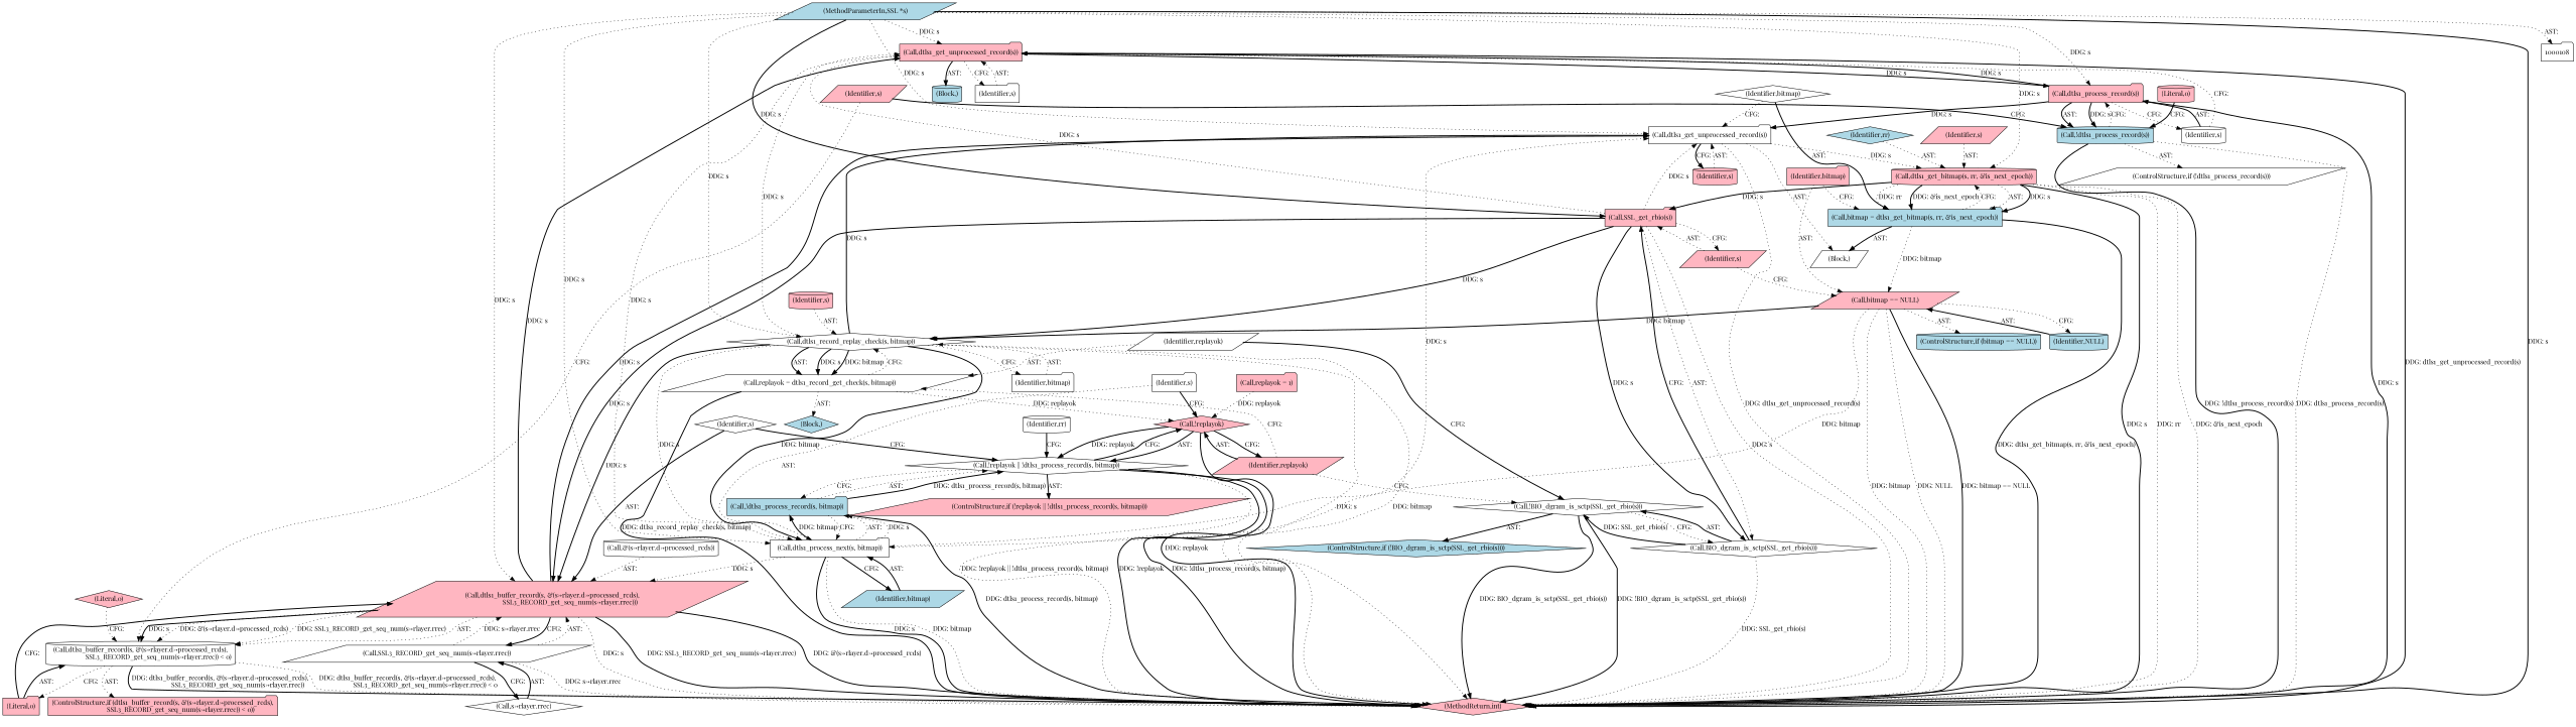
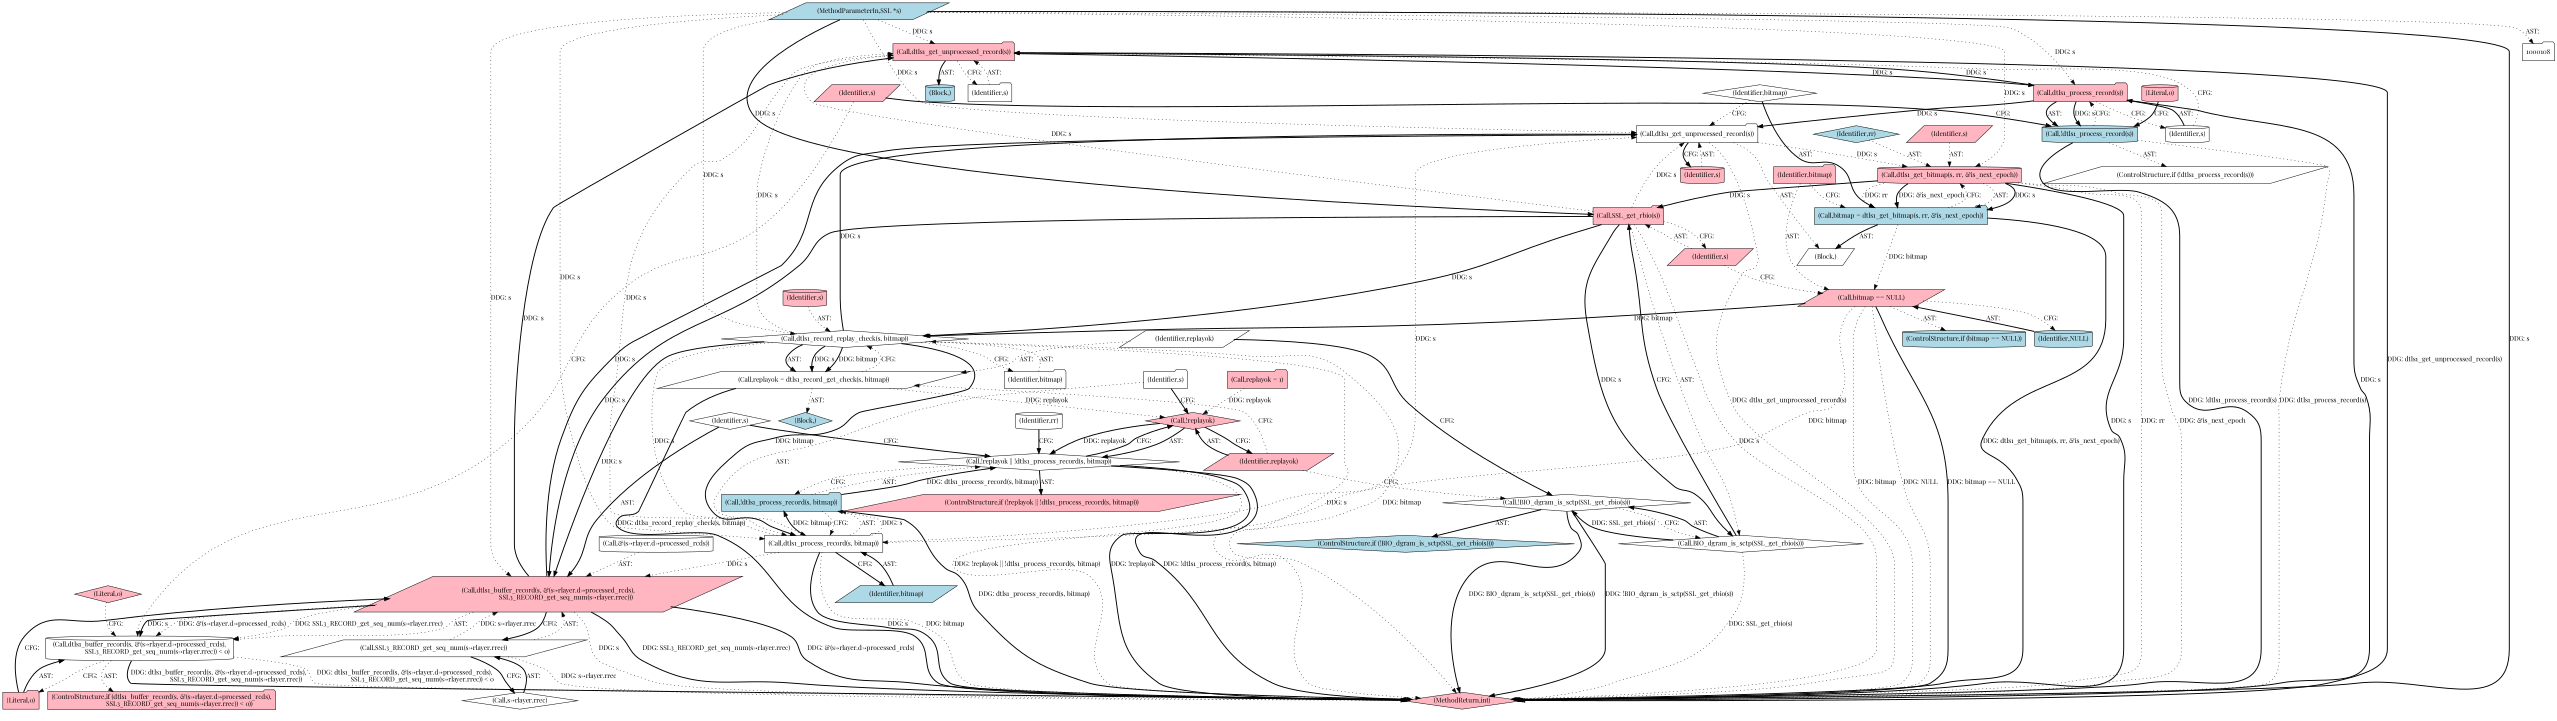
  digraph {
    fontname="Playfair Display"
    node [fillcolor=white fontname="Playfair Display" shape=folder style=filled]
    edge [fontname="Playfair Display" style=dotted]
    n1 [fillcolor=lightpink label="(Call,dtls1_get_unprocessed_record(s))"]
    n2 [fillcolor=lightpink label="(Call,dtls1_process_record(s))"]
    n3 [label="(Identifier,s)"]
    n4 [fillcolor=lightpink label="(MethodReturn,int)" shape=diamond]
    n5 [fillcolor=lightblue label="(Block,)" shape=cylinder]
    n6 [label="(Call,dtls1_get_unprocessed_record(s))"]
    n7 [fillcolor=lightblue label="(Call,!dtls1_process_record(s))" shape=cylinder]
    n8 [label="(Identifier,s)" shape=cylinder]
    n9 [fillcolor=lightpink label="(Call,SSL_get_rbio(s))"]
    n10 [label="(Call,dtls1_record_replay_check(s, bitmap))" shape=diamond]
    n11 [fillcolor=lightpink label="(Call,dtls1_buffer_record(s, &(s->rlayer.d->processed_rcds),\n                    SSL3_RECORD_get_seq_num(s->rlayer.rrec)))" shape=parallelogram]
    n12 [label="(Call,BIO_dgram_is_sctp(SSL_get_rbio(s)))" shape=diamond]
    n13 [fillcolor=lightpink label="(Identifier,s)" shape=parallelogram]
    n14 [fillcolor=lightpink label="(Call,dtls1_get_bitmap(s, rr, &is_next_epoch))" shape=cylinder]
    n15 [label="(Block,)" shape=parallelogram]
    n16 [fillcolor=lightpink label="(Identifier,s)" shape=cylinder]
-   n17 [label="(Call,dtls1_process_next(s, bitmap))"]
+   n17 [label="(Call,dtls1_process_record(s, bitmap))"]
    n18 [label="(Call,replayok = dtls1_record_get_check(s, bitmap))" shape=parallelogram]
    n19 [label="(Identifier,bitmap)"]
    n20 [label="(Call,SSL3_RECORD_get_seq_num(s->rlayer.rrec))" shape=parallelogram]
    n21 [label="(Call,dtls1_buffer_record(s, &(s->rlayer.d->processed_rcds),\n                    SSL3_RECORD_get_seq_num(s->rlayer.rrec)) < 0)" shape=cylinder]
    n22 [fillcolor=lightblue label="(Call,!dtls1_process_record(s, bitmap))"]
    n23 [fillcolor=lightblue label="(Identifier,bitmap)" shape=parallelogram]
    n24 [label="(Call,!BIO_dgram_is_sctp(SSL_get_rbio(s)))" shape=diamond]
    n25 [fillcolor=lightpink label="(Call,bitmap == NULL)" shape=parallelogram]
    n26 [fillcolor=lightblue label="(Call,bitmap = dtls1_get_bitmap(s, rr, &is_next_epoch))"]
    n27 [fillcolor=lightpink label="(Call,!replayok)" shape=diamond]
    n28 [fillcolor=lightblue label="(Block,)" shape=diamond]
    n29 [fillcolor=lightblue label="(MethodParameterIn,SSL *s)" shape=parallelogram]
    1000108
    n31 [fillcolor=lightblue label="(ControlStructure,if (bitmap == NULL))" shape=cylinder]
    n32 [fillcolor=lightblue label="(Identifier,NULL)" shape=cylinder]
    n33 [label="(Call,s->rlayer.rrec)" shape=diamond]
    n34 [fillcolor=lightpink label="(Literal,0)"]
    n35 [fillcolor=lightpink label="(ControlStructure,if (dtls1_buffer_record(s, &(s->rlayer.d->processed_rcds),\n                    SSL3_RECORD_get_seq_num(s->rlayer.rrec)) < 0))"]
    n36 [label="(Call,!replayok || !dtls1_process_record(s, bitmap))" shape=diamond]
    n37 [label="(ControlStructure,if (!dtls1_process_record(s)))" shape=parallelogram]
    n38 [fillcolor=lightpink label="(Identifier,replayok)" shape=parallelogram]
    n39 [fillcolor=lightpink label="(ControlStructure,if (!replayok || !dtls1_process_record(s, bitmap)))" shape=parallelogram]
    n40 [fillcolor=lightblue label="(ControlStructure,if (!BIO_dgram_is_sctp(SSL_get_rbio(s))))" shape=diamond]
    n41 [label="(Identifier,s)"]
    n42 [fillcolor=lightpink label="(Identifier,s)" shape=parallelogram]
    n43 [fillcolor=lightpink label="(Literal,0)" shape=diamond]
    n44 [label="(Identifier,rr)" shape=cylinder]
    n45 [fillcolor=lightpink label="(Literal,0)" shape=cylinder]
    n46 [fillcolor=lightpink label="(Identifier,bitmap)"]
    n47 [label="(Identifier,s)" shape=diamond]
    n48 [fillcolor=lightpink label="(Identifier,s)" shape=cylinder]
    n49 [fillcolor=lightpink label="(Identifier,s)" shape=parallelogram]
    n50 [fillcolor=lightblue label="(Identifier,rr)" shape=diamond]
    n51 [label="(Identifier,replayok)" shape=parallelogram]
    n52 [label="(Call,&(s->rlayer.d->processed_rcds))" shape=cylinder]
    n53 [fillcolor=lightpink label="(Call,replayok = 1)"]
    n54 [label="(Identifier,bitmap)" shape=diamond]
    n1 -> n2 [label="DDG: s" style=bold]
    n1 -> n3 [label="CFG: "]
    n1 -> n4 [label="DDG: dtls1_get_unprocessed_record(s)" style=bold]
    n1 -> n5 [label="AST: " style=bold]
    n2 -> n1 [label="DDG: s" style=bold]
    n2 -> n4 [label="DDG: s" style=bold]
    n2 -> n6 [label="DDG: s" style=bold]
    n2 -> n7 [label="AST: " style=bold]
    n2 -> n7 [label="DDG: s" style=bold]
    n2 -> n8 [label="CFG: "]
    n3 -> n1 [label="AST: "]
    n6 -> n4 [label="DDG: dtls1_get_unprocessed_record(s)"]
    n6 -> n14 [label="DDG: s"]
    n6 -> n15 [label="AST: "]
    n6 -> n16 [label="CFG: " style=bold]
    n7 -> n2 [label="CFG: "]
    n7 -> n4 [label="DDG: dtls1_process_record(s)"]
    n7 -> n4 [label="DDG: !dtls1_process_record(s)" style=bold]
    n7 -> n37 [label="AST: "]
    n8 -> n1 [label="CFG: "]
    n8 -> n2 [label="AST: " style=bold]
    n9 -> n1 [label="DDG: s"]
    n9 -> n4 [label="DDG: s"]
    n9 -> n6 [label="DDG: s"]
    n9 -> n10 [label="DDG: s" style=bold]
    n9 -> n11 [label="DDG: s" style=bold]
    n9 -> n12 [label="AST: "]
    n9 -> n12 [label="DDG: s" style=bold]
    n9 -> n13 [label="CFG: "]
    n10 -> n1 [label="DDG: s"]
    n10 -> n4 [label="DDG: s"]
    n10 -> n4 [label="DDG: bitmap"]
    n10 -> n6 [label="DDG: s" style=bold]
    n10 -> n11 [label="DDG: s" style=bold]
    n10 -> n17 [label="DDG: s"]
    n10 -> n17 [label="DDG: bitmap" style=bold]
    n10 -> n18 [label="AST: " style=bold]
    n10 -> n18 [label="DDG: s" style=bold]
    n10 -> n18 [label="DDG: bitmap" style=bold]
    n10 -> n19 [label="CFG: "]
    n11 -> n1 [label="DDG: s" style=bold]
    n11 -> n4 [label="DDG: SSL3_RECORD_get_seq_num(s->rlayer.rrec)" style=bold]
    n11 -> n4 [label="DDG: &(s->rlayer.d->processed_rcds)" style=bold]
    n11 -> n4 [label="DDG: s"]
    n11 -> n6 [label="DDG: s" style=bold]
    n11 -> n20 [label="CFG: " style=bold]
    n11 -> n21 [label="AST: "]
    n11 -> n21 [label="DDG: s" style=bold]
    n11 -> n21 [label="DDG: &(s->rlayer.d->processed_rcds)"]
    n11 -> n21 [label="DDG: SSL3_RECORD_get_seq_num(s->rlayer.rrec)"]
    n12 -> n4 [label="DDG: SSL_get_rbio(s)"]
    n12 -> n9 [label="CFG: " style=bold]
    n12 -> n24 [label="AST: " style=bold]
    n12 -> n24 [label="DDG: SSL_get_rbio(s)" style=bold]
    n13 -> n9 [label="AST: "]
    n13 -> n25 [label="CFG: "]
    n14 -> n4 [label="DDG: s" style=bold]
    n14 -> n4 [label="DDG: rr"]
    n14 -> n4 [label="DDG: &is_next_epoch"]
    n14 -> n9 [label="DDG: s" style=bold]
    n14 -> n26 [label="AST: "]
    n14 -> n26 [label="DDG: s" style=bold]
    n14 -> n26 [label="DDG: rr"]
    n14 -> n26 [label="DDG: &is_next_epoch" style=bold]
    n16 -> n6 [label="AST: "]
    n17 -> n1 [label="DDG: s"]
    n17 -> n4 [label="DDG: s" style=bold]
    n17 -> n4 [label="DDG: bitmap"]
    n17 -> n6 [label="DDG: s"]
    n17 -> n11 [label="DDG: s"]
    n17 -> n22 [label="AST: "]
    n17 -> n22 [label="DDG: s"]
    n17 -> n22 [label="DDG: bitmap" style=bold]
    n17 -> n23 [label="CFG: " style=bold]
    n18 -> n4 [label="DDG: dtls1_record_replay_check(s, bitmap)" style=bold]
    n18 -> n10 [label="CFG: "]
    n18 -> n27 [label="DDG: replayok"]
    n18 -> n28 [label="AST: "]
    n19 -> n10 [label="AST: "]
    n20 -> n4 [label="DDG: s->rlayer.rrec"]
    n20 -> n11 [label="AST: "]
    n20 -> n11 [label="DDG: s->rlayer.rrec"]
    n20 -> n33 [label="CFG: " style=bold]
    n21 -> n4 [label="DDG: dtls1_buffer_record(s, &(s->rlayer.d->processed_rcds),\n                    SSL3_RECORD_get_seq_num(s->rlayer.rrec))" style=bold]
    n21 -> n4 [label="DDG: dtls1_buffer_record(s, &(s->rlayer.d->processed_rcds),\n                    SSL3_RECORD_get_seq_num(s->rlayer.rrec)) < 0"]
    n21 -> n34 [label="CFG: "]
    n21 -> n35 [label="AST: "]
    n22 -> n4 [label="DDG: dtls1_process_record(s, bitmap)" style=bold]
    n22 -> n17 [label="CFG: "]
    n22 -> n36 [label="AST: "]
    n22 -> n36 [label="DDG: dtls1_process_record(s, bitmap)" style=bold]
    n23 -> n17 [label="AST: " style=bold]
    n24 -> n4 [label="DDG: BIO_dgram_is_sctp(SSL_get_rbio(s))" style=bold]
    n24 -> n4 [label="DDG: !BIO_dgram_is_sctp(SSL_get_rbio(s))" style=bold]
    n24 -> n12 [label="CFG: "]
    n24 -> n40 [label="AST: " style=bold]
    n25 -> n4 [label="DDG: NULL"]
    n25 -> n4 [label="DDG: bitmap == NULL" style=bold]
    n25 -> n4 [label="DDG: bitmap"]
    n25 -> n10 [label="DDG: bitmap" style=bold]
    n25 -> n17 [label="DDG: bitmap"]
    n25 -> n31 [label="AST: "]
    n25 -> n32 [label="CFG: "]
    n26 -> n4 [label="DDG: dtls1_get_bitmap(s, rr, &is_next_epoch)" style=bold]
    n26 -> n14 [label="CFG: "]
    n26 -> n15 [label="AST: " style=bold]
    n26 -> n25 [label="DDG: bitmap"]
-   n27 -> n4 [label="DDG: replayok" style=bold]
    n27 -> n36 [label="AST: " style=bold]
    n27 -> n36 [label="DDG: replayok" style=bold]
    n27 -> n38 [label="CFG: " style=bold]
    n29 -> n1 [label="DDG: s"]
    n29 -> n2 [label="DDG: s"]
    n29 -> n4 [label="DDG: s" style=bold]
    n29 -> n6 [label="DDG: s"]
    n29 -> n9 [label="DDG: s" style=bold]
    n29 -> n10 [label="DDG: s"]
    n29 -> n11 [label="DDG: s"]
    n29 -> n14 [label="DDG: s"]
    n29 -> n17 [label="DDG: s"]
    n29 -> 1000108 [label="AST: "]
    n32 -> n25 [label="AST: " style=bold]
    n33 -> n20 [label="AST: " style=bold]
    n34 -> n11 [label="CFG: " style=bold]
    n34 -> n21 [label="AST: " style=bold]
    n36 -> n4 [label="DDG: !replayok || !dtls1_process_record(s, bitmap)"]
    n36 -> n4 [label="DDG: !replayok" style=bold]
    n36 -> n4 [label="DDG: !dtls1_process_record(s, bitmap)" style=bold]
    n36 -> n22 [label="CFG: "]
    n36 -> n27 [label="CFG: " style=bold]
    n36 -> n39 [label="AST: " style=bold]
    n38 -> n18 [label="CFG: "]
    n38 -> n24 [label="CFG: "]
    n38 -> n27 [label="AST: " style=bold]
    n41 -> n17 [label="AST: "]
    n41 -> n27 [label="CFG: " style=bold]
    n42 -> n7 [label="CFG: " style=bold]
    n42 -> n21 [label="CFG: "]
    n43 -> n21 [label="CFG: "]
    n44 -> n36 [label="CFG: " style=bold]
    n45 -> n7 [label="CFG: " style=bold]
    n46 -> n25 [label="AST: "]
    n46 -> n26 [label="CFG: "]
    n47 -> n11 [label="AST: " style=bold]
    n47 -> n36 [label="CFG: " style=bold]
    n48 -> n10 [label="AST: "]
    n49 -> n14 [label="AST: "]
    n50 -> n14 [label="AST: "]
    n51 -> n18 [label="AST: "]
    n51 -> n24 [label="CFG: " style=bold]
    n52 -> n11 [label="AST: "]
    n53 -> n27 [label="DDG: replayok"]
    n54 -> n6 [label="CFG: "]
    n54 -> n26 [label="AST: " style=bold]
  }
